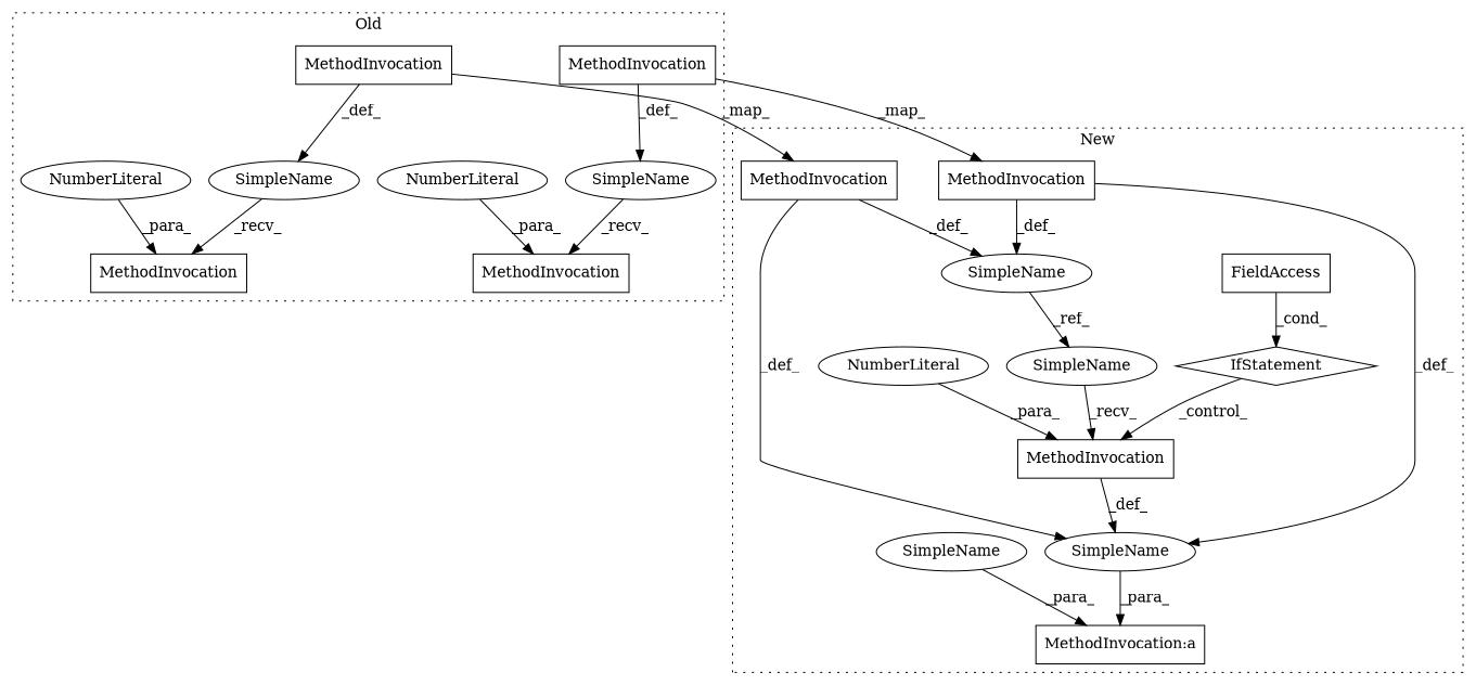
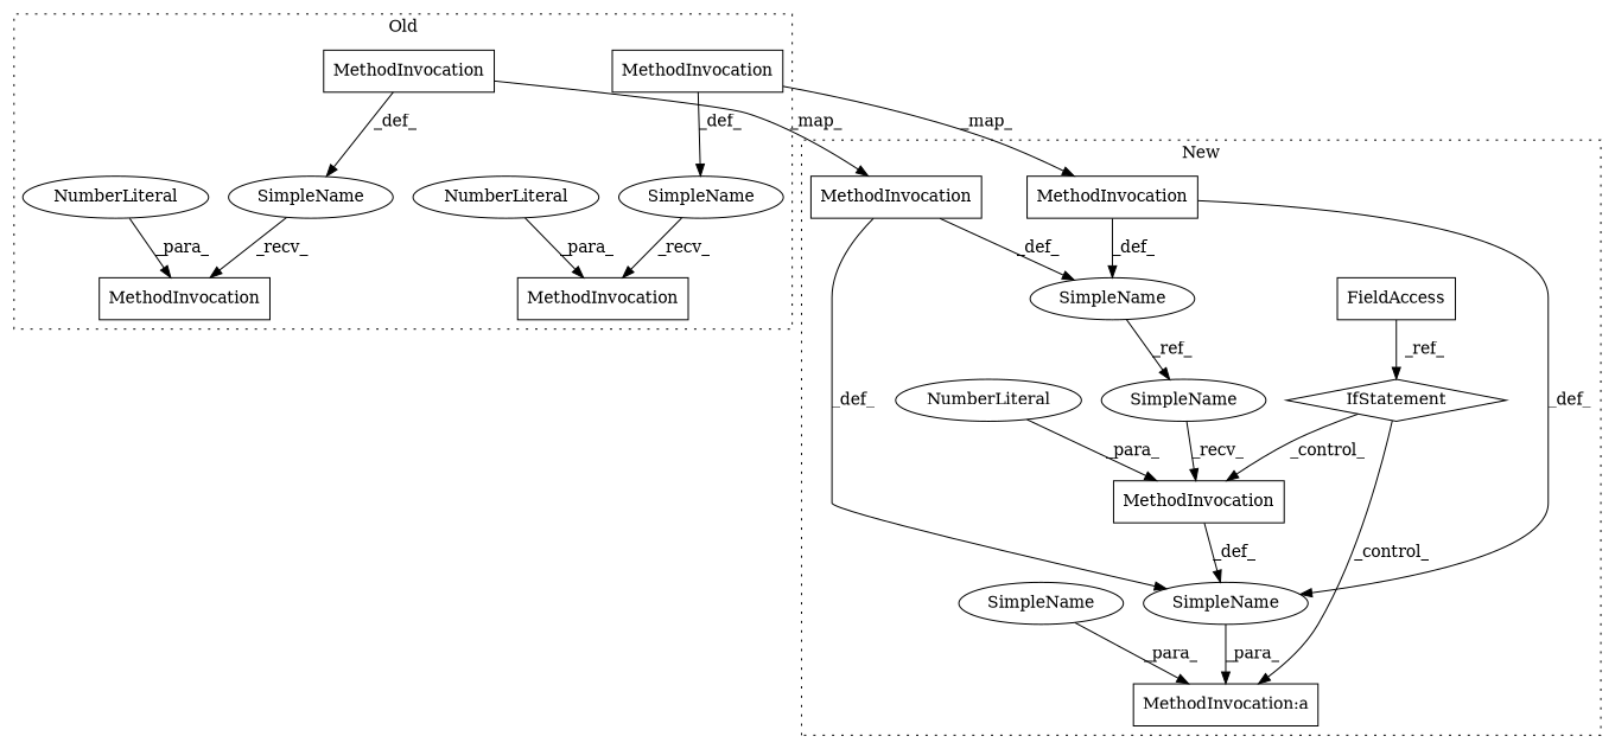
  digraph {
    node [a=32 shape=box]
    n1 [l="11,1" label=MethodInvocation s="5789,5801"]
    n2 [l="4,1" label=MethodInvocation s="5782,5787"]
    n3 [l="3,1" label=MethodInvocation s="5510,5533"]
    n4 [l="11,1" label=MethodInvocation s="5535,5547"]
    n5 [a=34 l=1 label=NumberLiteral s=5546 shape=ellipse]
    n6 [a=34 l=1 label=NumberLiteral s=5800 shape=ellipse]
    n7 [a=42 label=SimpleName shape=ellipse]
    n8 [a=42 label=SimpleName shape=ellipse]
    n9 [a=22 l=6 label=FieldAccess s=5770]
    n10 [a=25 l="4,2" label=IfStatement s="5766,5776" shape=diamond]
    n11 [l="11,1" label=MethodInvocation s="5822,5834"]
    n12 [l="4,1" label=MethodInvocation s="5751,5756"]
    n13 [l="3,1" label=MethodInvocation s="5631,5654"]
    n14 [a=34 l=1 label=NumberLiteral s=5833 shape=ellipse]
    n15 [a=42 label=SimpleName shape=ellipse]
    n16 [a=42 l=5 label=SimpleName s=5816 shape=ellipse]
    n17 [a=42 l=5 label=SimpleName s=5618 shape=ellipse]
    n18 [a=42 label=SimpleName shape=ellipse]
    n19 [a=27 l=3 label="MethodInvocation:a" s=5813]
    subgraph cluster_1 {
      label=Old
      style=dotted
      n1
      n2
      n3
      n4
      n5
      n6
      n7
      n8
    }
    subgraph cluster_2 {
      label=New
      style=dotted
      n9
      n10
      n11
      n12
      n13
      n14
      n15
      n16
      n17
      n18
      n19
    }
    n2 -> n7 [label=_def_]
    n2 -> n12 [label=_map_]
    n3 -> n8 [label=_def_]
    n3 -> n13 [label=_map_]
    n5 -> n4 [label=_para_]
    n6 -> n1 [label=_para_]
    n7 -> n1 [label=_recv_]
    n8 -> n4 [label=_recv_]
-   n9 -> n10 [label=_cond_]
+   n9 -> n10 [label=_ref_]
    n10 -> n11 [label=_control_]
+   n10 -> n19 [label=_control_]
    n11 -> n15 [label=_def_]
    n12 -> n15 [label=_def_]
    n12 -> n17 [label=_def_]
    n13 -> n15 [label=_def_]
    n13 -> n17 [label=_def_]
    n14 -> n11 [label=_para_]
    n15 -> n19 [label=_para_]
    n16 -> n11 [label=_recv_]
    n17 -> n16 [label=_ref_]
    n18 -> n19 [label=_para_]
  }
